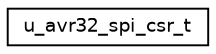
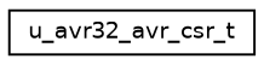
  digraph {
    rankdir=TB
-   n1 [color=black fillcolor=white fontname=Helvetica fontsize=10 height=0.2 label=u_avr32_spi_csr_t shape=record style=filled width=0.4]
+   n1 [color=black fillcolor=white fontname=Helvetica fontsize=10 height=0.2 label=u_avr32_avr_csr_t shape=record style=filled width=0.4]
  }
